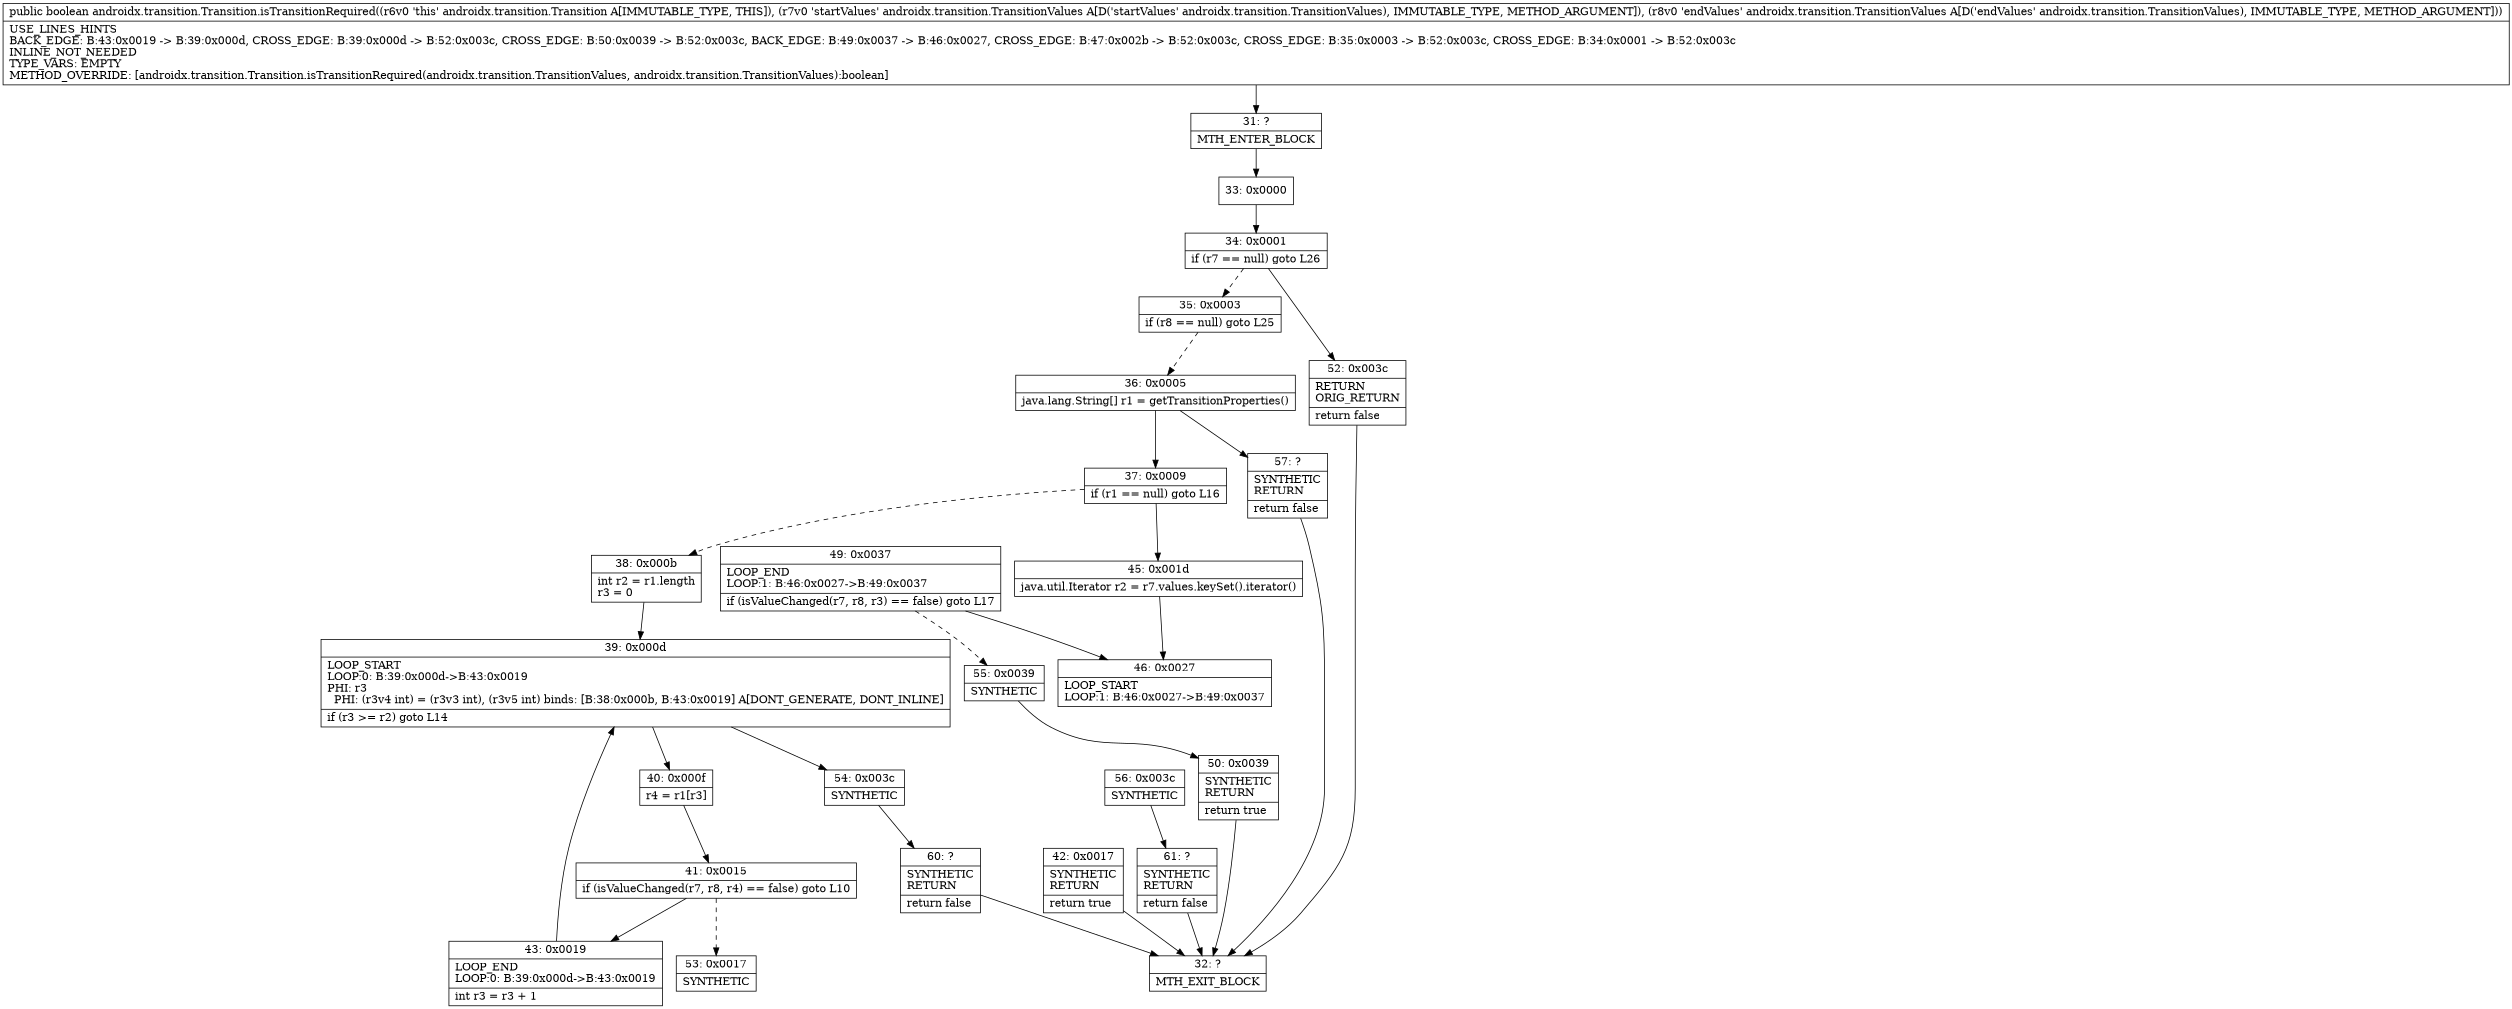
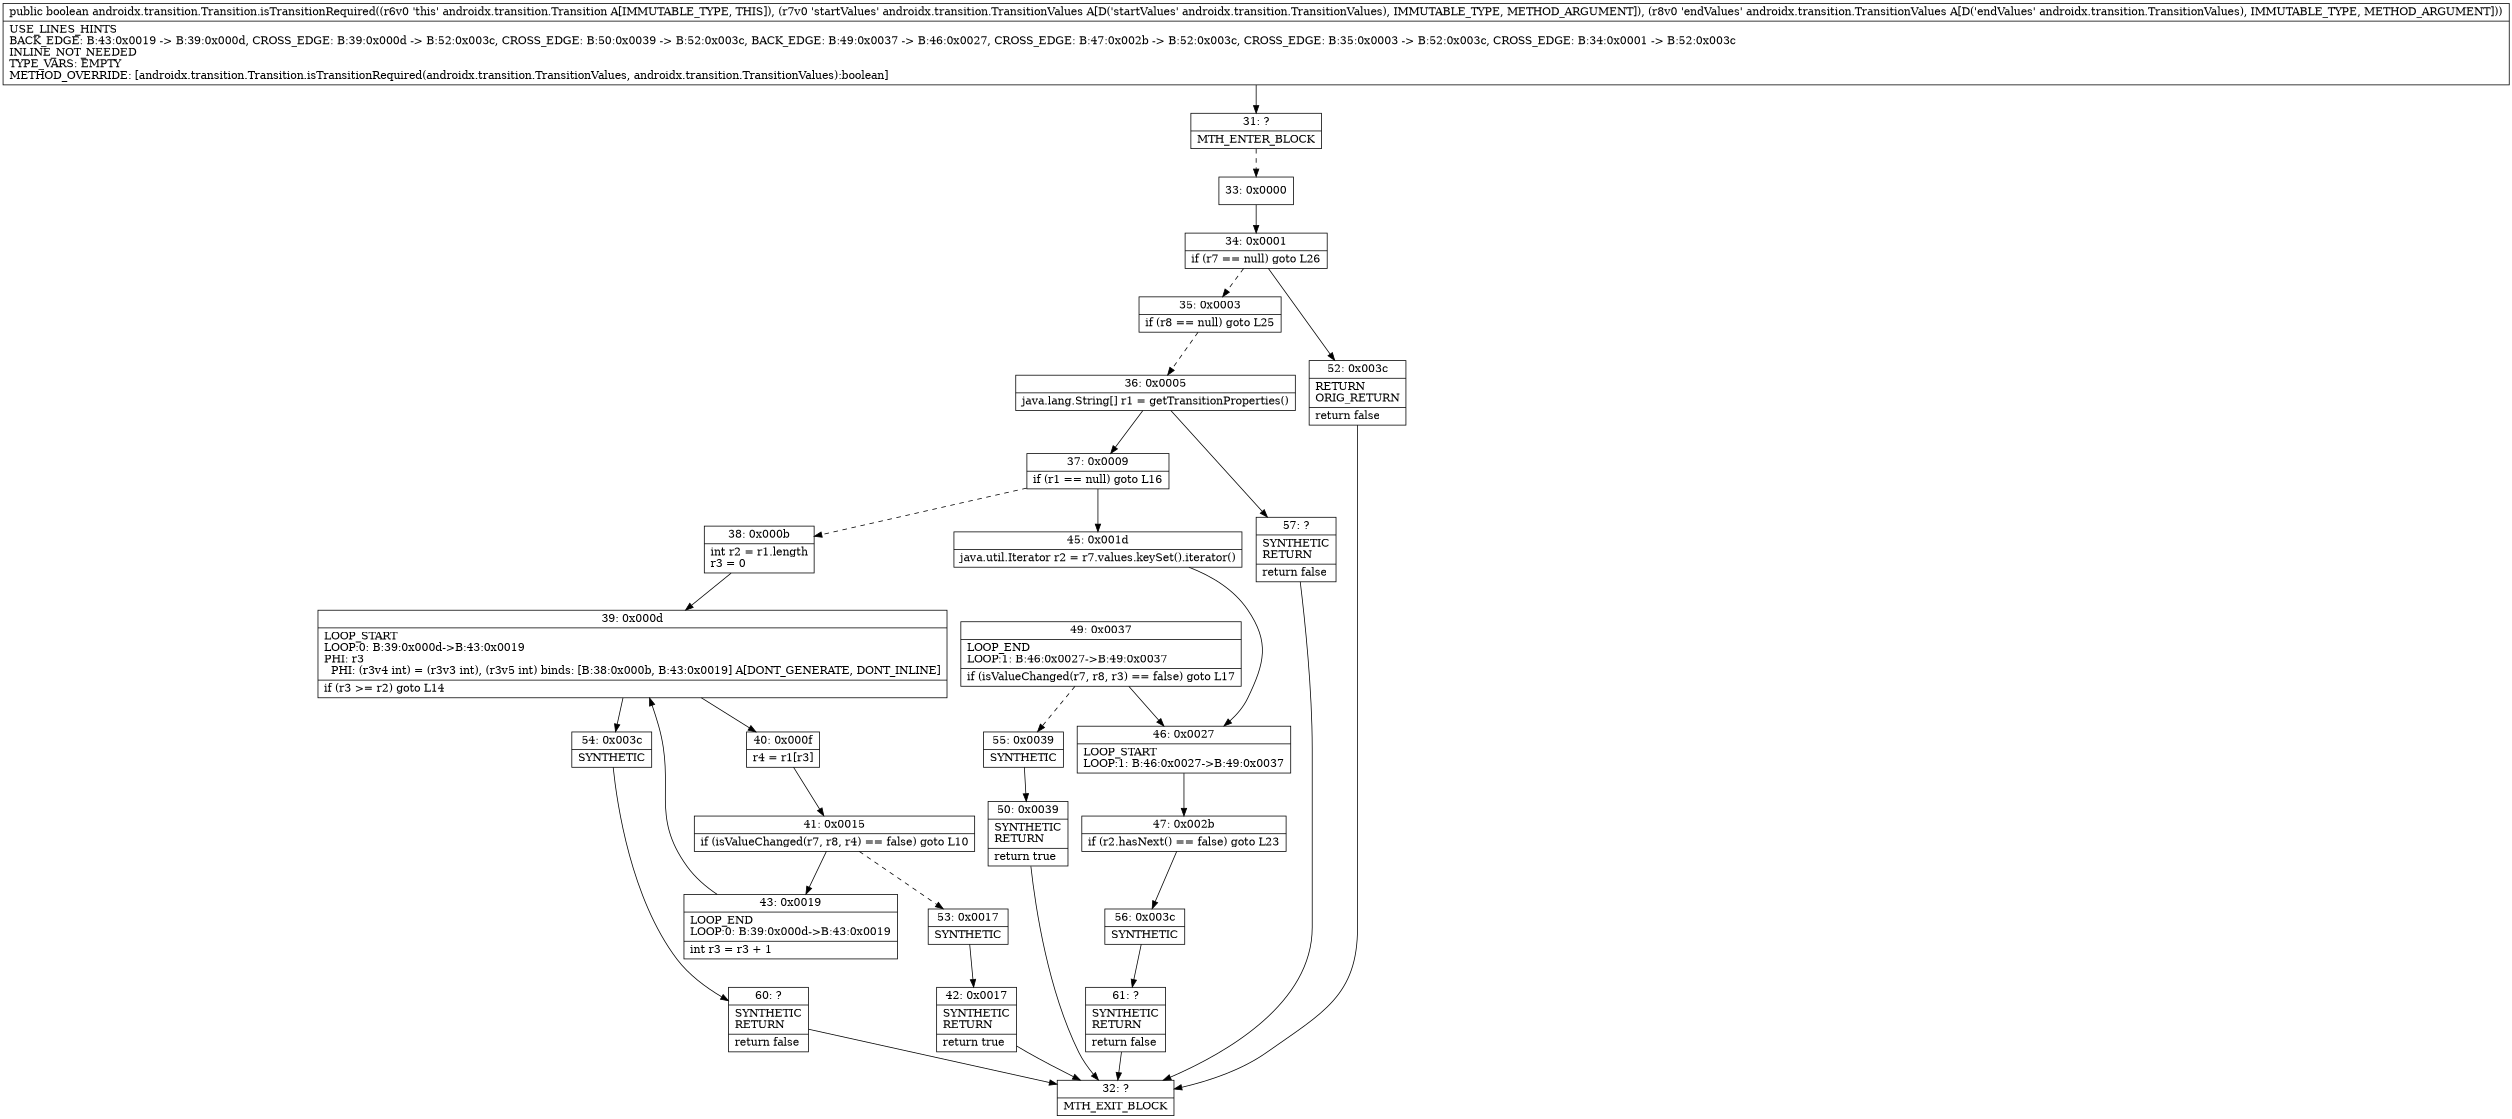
  digraph {
    node [shape=record]
    n1 [label="{31\:\ ?|MTH_ENTER_BLOCK\l}"]
    n2 [label="{33\:\ 0x0000}"]
    n3 [label="{34\:\ 0x0001|if (r7 == null) goto L26\l}"]
    n4 [label="{35\:\ 0x0003|if (r8 == null) goto L25\l}"]
    n5 [label="{52\:\ 0x003c|RETURN\lORIG_RETURN\l|return false\l}"]
    n6 [label="{36\:\ 0x0005|java.lang.String[] r1 = getTransitionProperties()\l}"]
    n7 [label="{32\:\ ?|MTH_EXIT_BLOCK\l}"]
    n8 [label="{57\:\ ?|SYNTHETIC\lRETURN\l|return false\l}"]
    n9 [label="{37\:\ 0x0009|if (r1 == null) goto L16\l}"]
    n10 [label="{38\:\ 0x000b|int r2 = r1.length\lr3 = 0\l}"]
    n11 [label="{45\:\ 0x001d|java.util.Iterator r2 = r7.values.keySet().iterator()\l}"]
    n12 [label="{39\:\ 0x000d|LOOP_START\lLOOP:0: B:39:0x000d\-\>B:43:0x0019\lPHI: r3 \l  PHI: (r3v4 int) = (r3v3 int), (r3v5 int) binds: [B:38:0x000b, B:43:0x0019] A[DONT_GENERATE, DONT_INLINE]\l|if (r3 \>= r2) goto L14\l}"]
    n13 [label="{46\:\ 0x0027|LOOP_START\lLOOP:1: B:46:0x0027\-\>B:49:0x0037\l}"]
    n14 [label="{40\:\ 0x000f|r4 = r1[r3]\l}"]
    n15 [label="{54\:\ 0x003c|SYNTHETIC\l}"]
    n16 [label="{41\:\ 0x0015|if (isValueChanged(r7, r8, r4) == false) goto L10\l}"]
    n17 [label="{60\:\ ?|SYNTHETIC\lRETURN\l|return false\l}"]
    n18 [label="{43\:\ 0x0019|LOOP_END\lLOOP:0: B:39:0x000d\-\>B:43:0x0019\l|int r3 = r3 + 1\l}"]
    n19 [label="{53\:\ 0x0017|SYNTHETIC\l}"]
    n20 [label="{42\:\ 0x0017|SYNTHETIC\lRETURN\l|return true\l}"]
+   n21 [label="{47\:\ 0x002b|if (r2.hasNext() == false) goto L23\l}"]
    n22 [label="{56\:\ 0x003c|SYNTHETIC\l}"]
    n23 [label="{61\:\ ?|SYNTHETIC\lRETURN\l|return false\l}"]
    n24 [label="{49\:\ 0x0037|LOOP_END\lLOOP:1: B:46:0x0027\-\>B:49:0x0037\l|if (isValueChanged(r7, r8, r3) == false) goto L17\l}"]
    n25 [label="{55\:\ 0x0039|SYNTHETIC\l}"]
    n26 [label="{50\:\ 0x0039|SYNTHETIC\lRETURN\l|return true\l}"]
    n27 [label="{public boolean androidx.transition.Transition.isTransitionRequired((r6v0 'this' androidx.transition.Transition A[IMMUTABLE_TYPE, THIS]), (r7v0 'startValues' androidx.transition.TransitionValues A[D('startValues' androidx.transition.TransitionValues), IMMUTABLE_TYPE, METHOD_ARGUMENT]), (r8v0 'endValues' androidx.transition.TransitionValues A[D('endValues' androidx.transition.TransitionValues), IMMUTABLE_TYPE, METHOD_ARGUMENT]))  | USE_LINES_HINTS\lBACK_EDGE: B:43:0x0019 \-\> B:39:0x000d, CROSS_EDGE: B:39:0x000d \-\> B:52:0x003c, CROSS_EDGE: B:50:0x0039 \-\> B:52:0x003c, BACK_EDGE: B:49:0x0037 \-\> B:46:0x0027, CROSS_EDGE: B:47:0x002b \-\> B:52:0x003c, CROSS_EDGE: B:35:0x0003 \-\> B:52:0x003c, CROSS_EDGE: B:34:0x0001 \-\> B:52:0x003c\lINLINE_NOT_NEEDED\lTYPE_VARS: EMPTY\lMETHOD_OVERRIDE: [androidx.transition.Transition.isTransitionRequired(androidx.transition.TransitionValues, androidx.transition.TransitionValues):boolean]\l}"]
-   n1 -> n2
+   n1 -> n2 [style=dashed]
    n2 -> n3
    n3 -> n4 [style=dashed]
    n3 -> n5
    n4 -> n6 [style=dashed]
    n5 -> n7
    n6 -> n8
    n6 -> n9
    n8 -> n7
    n9 -> n10 [style=dashed]
    n9 -> n11
    n10 -> n12
    n11 -> n13
    n12 -> n14 [style=solid]
    n12 -> n15
+   n13 -> n21
    n14 -> n16
    n15 -> n17
    n16 -> n18
    n16 -> n19 [style=dashed]
    n17 -> n7
    n18 -> n12
+   n19 -> n20
    n20 -> n7
+   n21 -> n22
    n22 -> n23
    n23 -> n7
    n24 -> n13
    n24 -> n25 [style=dashed]
    n25 -> n26
    n26 -> n7
    n27 -> n1
  }
